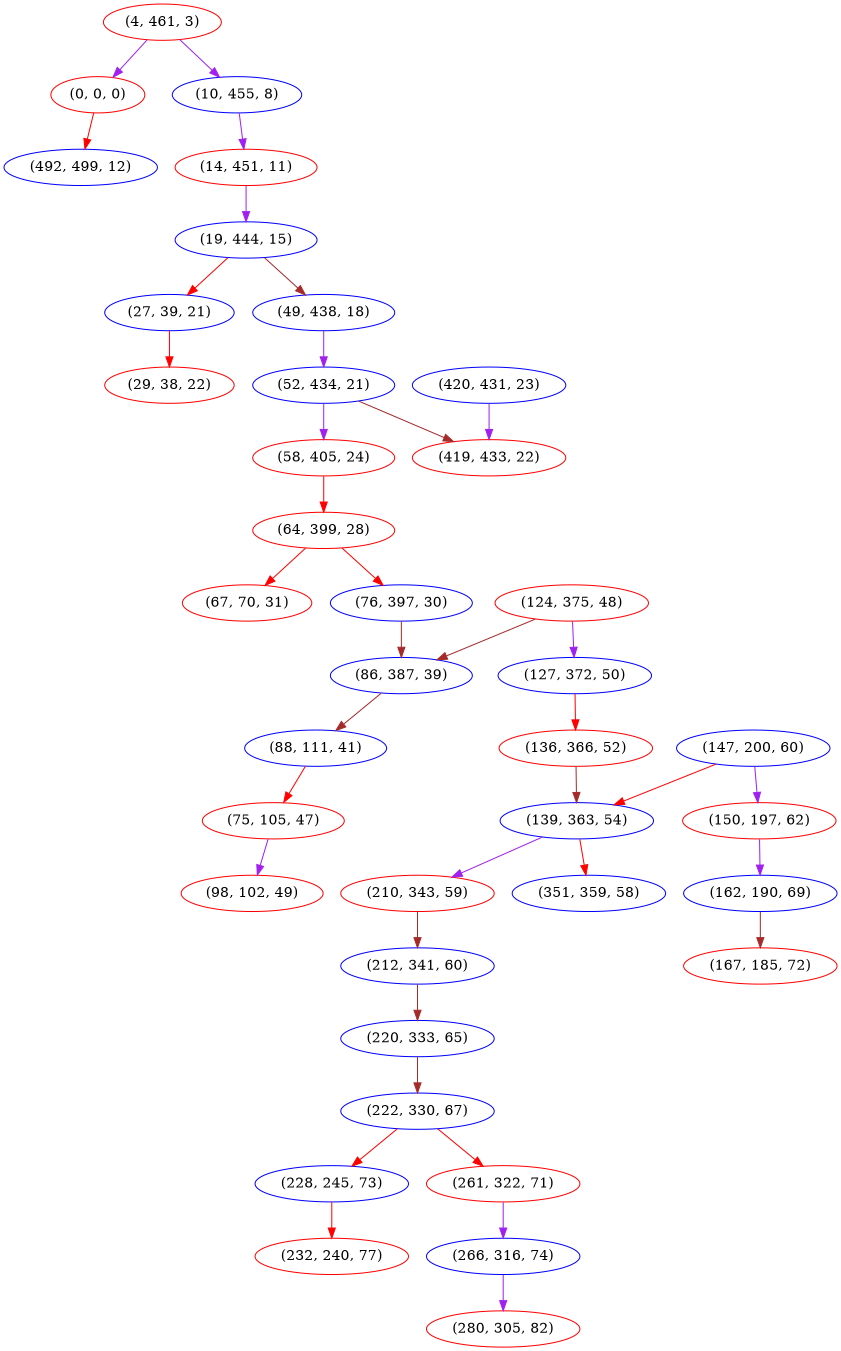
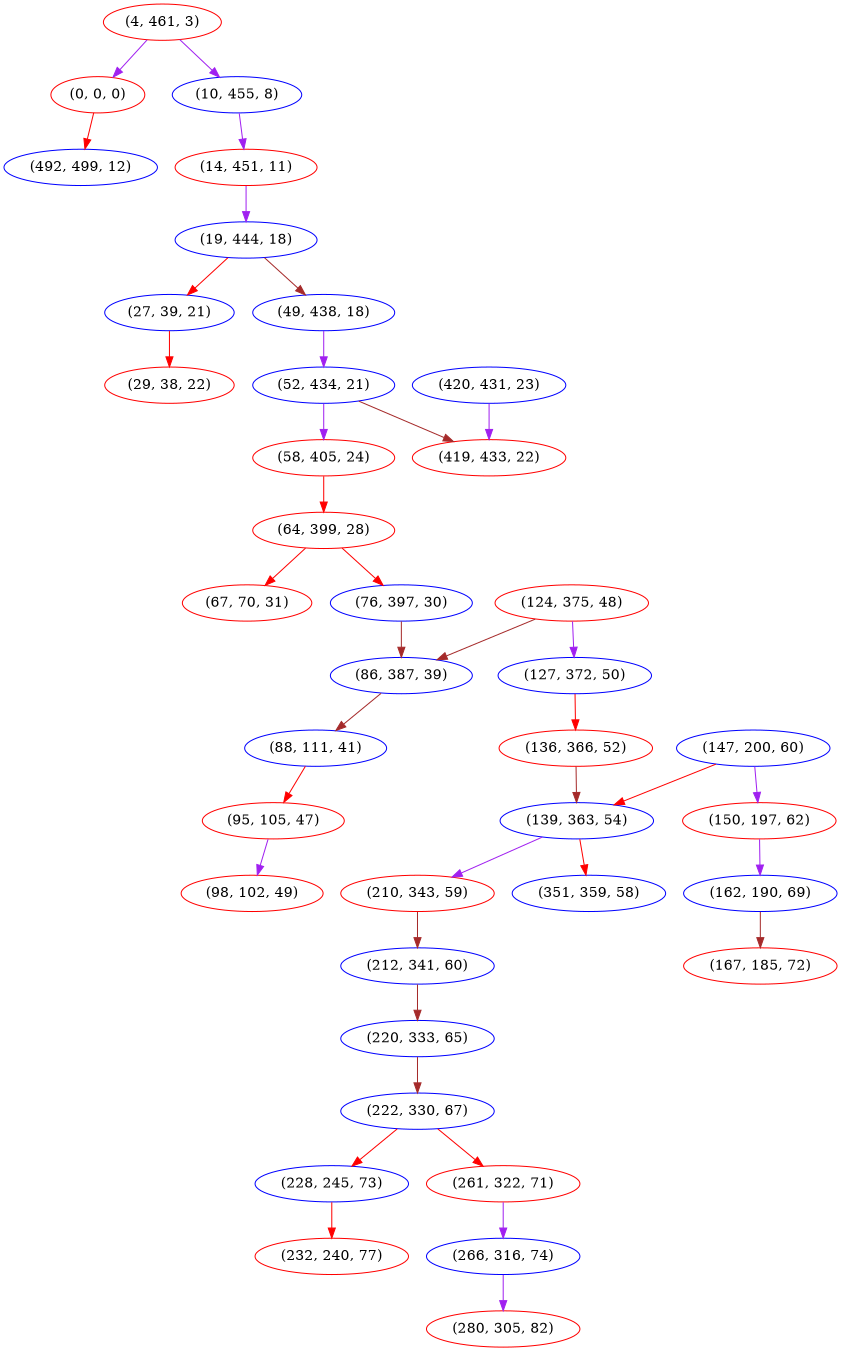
  digraph {
    node [color=blue]
    edge [color=purple]
    "(0, 0, 0)" [color=red]
    "(492, 499, 12)"
    "(4, 461, 3)" [color=red]
    "(10, 455, 8)"
    "(14, 451, 11)" [color=red]
-   "(19, 444, 15)"
+   "(19, 444, 15)" [label="(19, 444, 18)"]
    "(27, 39, 21)"
    "(49, 438, 18)"
    "(29, 38, 22)" [color=red]
    "(52, 434, 21)"
    "(58, 405, 24)" [color=red]
    "(419, 433, 22)" [color=red]
    "(64, 399, 28)" [color=red]
    "(67, 70, 31)" [color=red]
    "(76, 397, 30)"
    "(86, 387, 39)"
    "(88, 111, 41)"
-   "(95, 105, 47)" [color=red label="(75, 105, 47)"]
+   "(95, 105, 47)" [color=red]
    "(124, 375, 48)" [color=red]
    "(127, 372, 50)"
    "(98, 102, 49)" [color=red]
    "(136, 366, 52)" [color=red]
    "(139, 363, 54)"
    "(210, 343, 59)" [color=red]
    "(351, 359, 58)"
    "(147, 200, 60)"
    "(150, 197, 62)" [color=red]
    "(212, 341, 60)"
    "(162, 190, 69)"
    "(167, 185, 72)" [color=red]
    "(220, 333, 65)"
    "(222, 330, 67)"
    "(228, 245, 73)"
    "(261, 322, 71)" [color=red]
    "(232, 240, 77)" [color=red]
    "(266, 316, 74)"
    "(280, 305, 82)" [color=red]
    "(420, 431, 23)"
    "(0, 0, 0)" -> "(492, 499, 12)" [color=red]
    "(4, 461, 3)" -> "(0, 0, 0)"
    "(4, 461, 3)" -> "(10, 455, 8)"
    "(10, 455, 8)" -> "(14, 451, 11)"
    "(14, 451, 11)" -> "(19, 444, 15)"
    "(19, 444, 15)" -> "(27, 39, 21)" [color=red]
    "(19, 444, 15)" -> "(49, 438, 18)" [color=brown]
    "(27, 39, 21)" -> "(29, 38, 22)" [color=red]
    "(49, 438, 18)" -> "(52, 434, 21)"
    "(52, 434, 21)" -> "(58, 405, 24)"
    "(52, 434, 21)" -> "(419, 433, 22)" [color=brown]
    "(58, 405, 24)" -> "(64, 399, 28)" [color=red]
    "(64, 399, 28)" -> "(67, 70, 31)" [color=red]
    "(64, 399, 28)" -> "(76, 397, 30)" [color=red]
    "(76, 397, 30)" -> "(86, 387, 39)" [color=brown]
    "(86, 387, 39)" -> "(88, 111, 41)" [color=brown]
    "(88, 111, 41)" -> "(95, 105, 47)" [color=red]
    "(95, 105, 47)" -> "(98, 102, 49)"
    "(124, 375, 48)" -> "(86, 387, 39)" [color=brown]
    "(124, 375, 48)" -> "(127, 372, 50)"
    "(127, 372, 50)" -> "(136, 366, 52)" [color=red]
    "(136, 366, 52)" -> "(139, 363, 54)" [color=brown]
    "(139, 363, 54)" -> "(210, 343, 59)"
    "(139, 363, 54)" -> "(351, 359, 58)" [color=red]
    "(210, 343, 59)" -> "(212, 341, 60)" [color=brown]
    "(147, 200, 60)" -> "(139, 363, 54)" [color=red]
    "(147, 200, 60)" -> "(150, 197, 62)"
    "(150, 197, 62)" -> "(162, 190, 69)"
    "(212, 341, 60)" -> "(220, 333, 65)" [color=brown]
    "(162, 190, 69)" -> "(167, 185, 72)" [color=brown]
    "(220, 333, 65)" -> "(222, 330, 67)" [color=brown]
    "(222, 330, 67)" -> "(228, 245, 73)" [color=red]
    "(222, 330, 67)" -> "(261, 322, 71)" [color=red]
    "(228, 245, 73)" -> "(232, 240, 77)" [color=red]
    "(261, 322, 71)" -> "(266, 316, 74)"
    "(266, 316, 74)" -> "(280, 305, 82)"
    "(420, 431, 23)" -> "(419, 433, 22)"
  }
